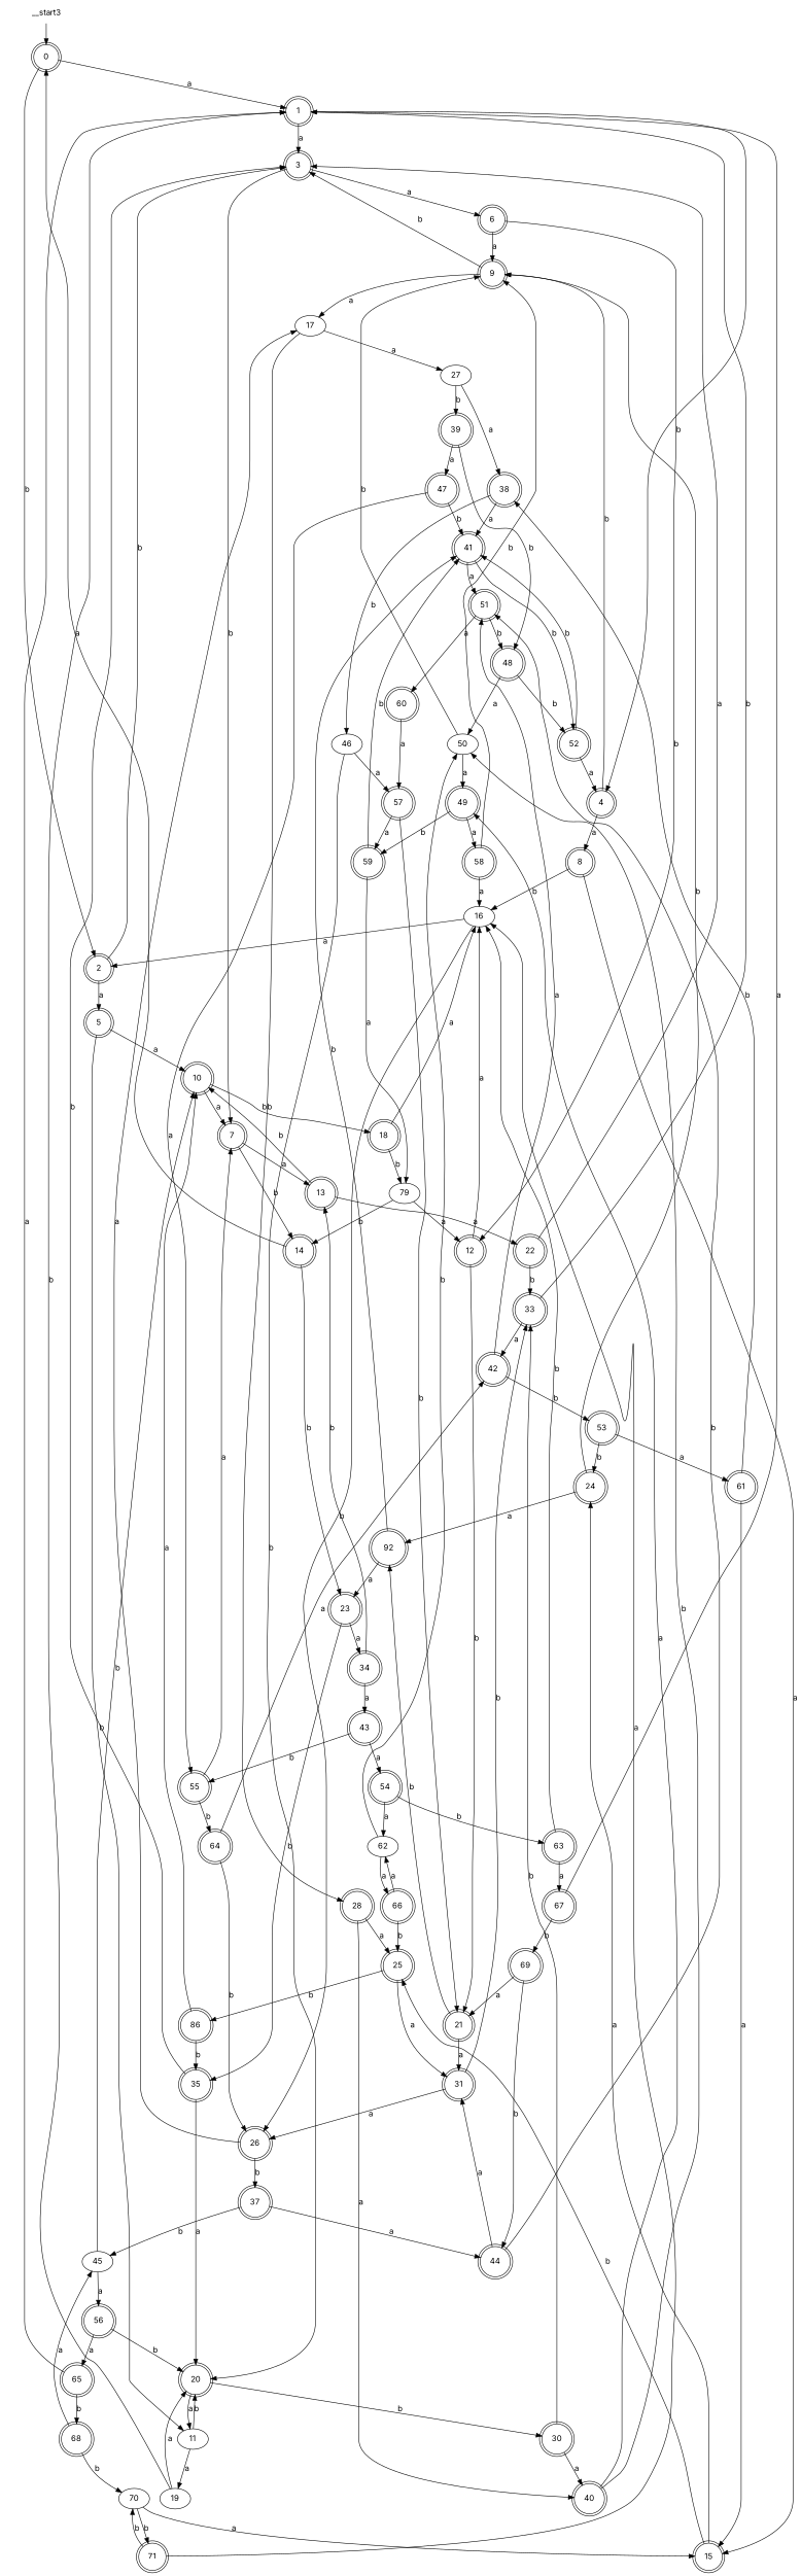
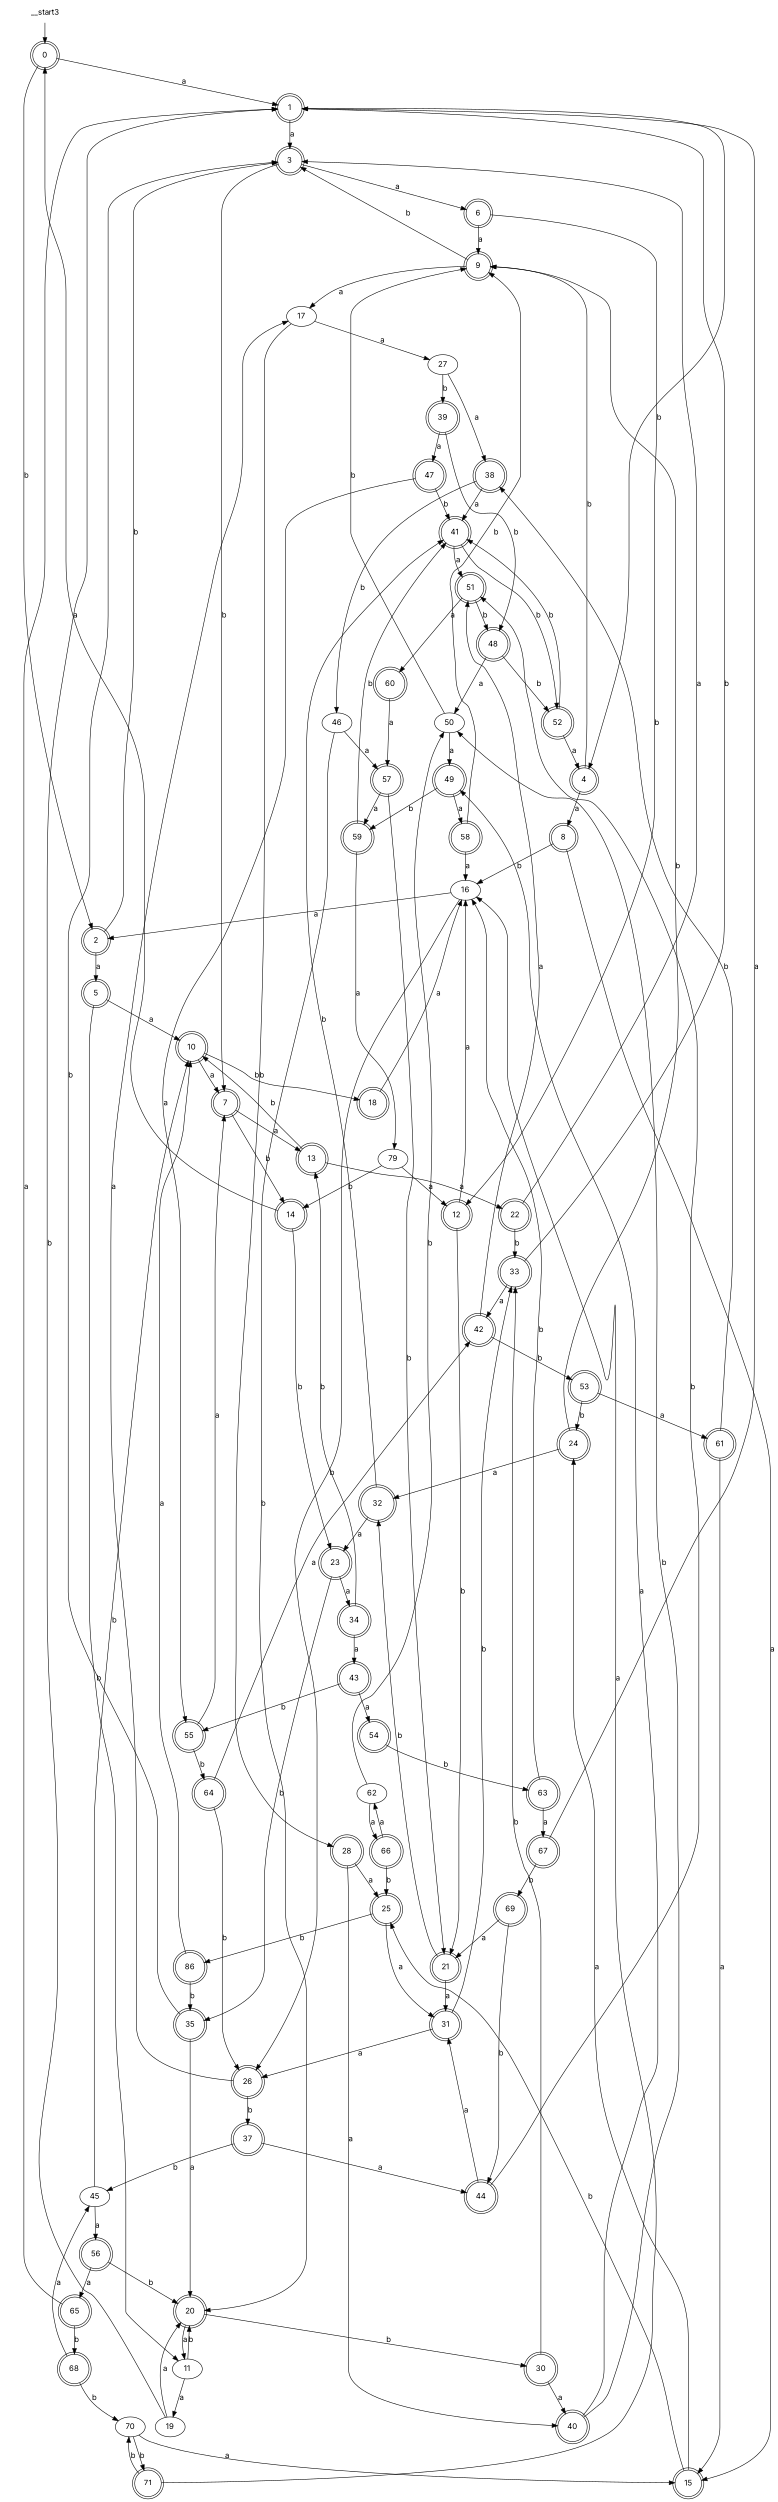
  digraph {
    fontname=Inter
    node [fontname=Inter shape=doublecircle]
    edge [fontname=Inter]
    n1 [label=__start3 shape=none]
    0
    1
    2
    3
    4
    5
    6
    7
    8
    9
    10
    11 [shape=""]
    12
    13
    14
    15
    16 [shape=""]
    17 [shape=""]
    18
    19 [shape=""]
    20
    21
    22
    23
    24
    25
    26
    27 [shape=""]
    28
    n31 [label=79 shape=""]
    30
    31
-   32 [label=92]
+   32
    33
    34
    35
    n38 [label=86]
    37
    38
    39
    40
    41
    42
    43
    44
    45 [shape=""]
    46 [shape=""]
    47
    48
    49
    50 [shape=""]
    51
    52
    53
    54
    55
    56
    57
    58
    59
    60
    61
    62 [shape=""]
    63
    64
    65
    66
    67
    68
    69
    70 [shape=""]
    71
    n1 -> 0
    0 -> 1 [label=a]
    0 -> 2 [label=b]
    1 -> 3 [label=a]
    1 -> 4 [label=b]
    2 -> 3 [label=b]
    2 -> 5 [label=a]
    3 -> 6 [label=a]
    3 -> 7 [label=b]
    4 -> 8 [label=a]
    4 -> 9 [label=b]
    5 -> 10 [label=a]
    5 -> 11 [label=b]
    6 -> 9 [label=a]
    6 -> 12 [label=b]
    7 -> 13 [label=a]
    7 -> 14 [label=b]
    8 -> 15 [label=a]
    8 -> 16 [label=b]
    9 -> 3 [label=b]
    9 -> 17 [label=a]
    10 -> 7 [label=a]
    10 -> 18 [label=b]
    11 -> 19 [label=a]
    11 -> 20 [label=b]
    12 -> 16 [label=a]
    12 -> 21 [label=b]
    13 -> 10 [label=b]
    13 -> 22 [label=a]
    14 -> 0 [label=a]
    14 -> 23 [label=b]
    15 -> 24 [label=a]
    15 -> 25 [label=b]
    16 -> 2 [label=a]
    16 -> 26 [label=b]
    17 -> 27 [label=a]
    17 -> 28 [label=b]
    18 -> 16 [label=a]
-   18 -> n31 [label=b]
    19 -> 1 [label=b]
    19 -> 20 [label=a]
    20 -> 11 [label=a]
    20 -> 30 [label=b]
    21 -> 31 [label=a]
    21 -> 32 [label=b]
    22 -> 3 [label=a]
    22 -> 33 [label=b]
    23 -> 34 [label=a]
    23 -> 35 [label=b]
    24 -> 9 [label=b]
    24 -> 32 [label=a]
    25 -> 31 [label=a]
    25 -> n38 [label=b]
    26 -> 17 [label=a]
    26 -> 37 [label=b]
    27 -> 38 [label=a]
    27 -> 39 [label=b]
    28 -> 25 [label=a]
    28 -> 40 [label=a]
    n31 -> 12 [label=a]
    n31 -> 14 [label=b]
    30 -> 33 [label=b]
    30 -> 40 [label=a]
    31 -> 26 [label=a]
    31 -> 33 [label=b]
    32 -> 23 [label=a]
    32 -> 41 [label=b]
    33 -> 1 [label=b]
    33 -> 42 [label=a]
    34 -> 13 [label=b]
    34 -> 43 [label=a]
    35 -> 3 [label=b]
    35 -> 20 [label=a]
    n38 -> 10 [label=a]
    n38 -> 35 [label=b]
    37 -> 44 [label=a]
    37 -> 45 [label=b]
    38 -> 41 [label=a]
    38 -> 46 [label=b]
    39 -> 47 [label=a]
    39 -> 48 [label=b]
    40 -> 49 [label=a]
    40 -> 50 [label=b]
    41 -> 51 [label=a]
    41 -> 52 [label=b]
    42 -> 51 [label=a]
    42 -> 53 [label=b]
    43 -> 54 [label=a]
    43 -> 55 [label=b]
    44 -> 31 [label=a]
    44 -> 51 [label=b]
    45 -> 10 [label=b]
    45 -> 56 [label=a]
    46 -> 20 [label=b]
    46 -> 57 [label=a]
    47 -> 41 [label=b]
    47 -> 55 [label=a]
    48 -> 50 [label=a]
    48 -> 52 [label=b]
    49 -> 58 [label=a]
    49 -> 59 [label=b]
    50 -> 9 [label=b]
    50 -> 49 [label=a]
    51 -> 48 [label=b]
    51 -> 60 [label=a]
    52 -> 4 [label=a]
    52 -> 41 [label=b]
    53 -> 24 [label=b]
    53 -> 61 [label=a]
-   54 -> 62 [label=a]
    54 -> 63 [label=b]
    55 -> 7 [label=a]
    55 -> 64 [label=b]
    56 -> 20 [label=b]
    56 -> 65 [label=a]
    57 -> 21 [label=b]
    57 -> 59 [label=a]
    58 -> 9 [label=b]
    58 -> 16 [label=a]
    59 -> n31 [label=a]
    59 -> 41 [label=b]
    60 -> 57 [label=a]
    61 -> 15 [label=a]
    61 -> 38 [label=b]
    62 -> 50 [label=b]
    62 -> 66 [label=a]
    63 -> 16 [label=b]
    63 -> 67 [label=a]
    64 -> 26 [label=b]
    64 -> 42 [label=a]
    65 -> 1 [label=a]
    65 -> 68 [label=b]
    66 -> 25 [label=b]
    66 -> 62 [label=a]
    67 -> 1 [label=a]
    67 -> 69 [label=b]
    68 -> 45 [label=a]
    68 -> 70 [label=b]
    69 -> 21 [label=a]
    69 -> 44 [label=b]
    70 -> 15 [label=a]
    70 -> 71 [label=b]
    71 -> 16 [label=a]
    71 -> 70 [label=b]
  }
